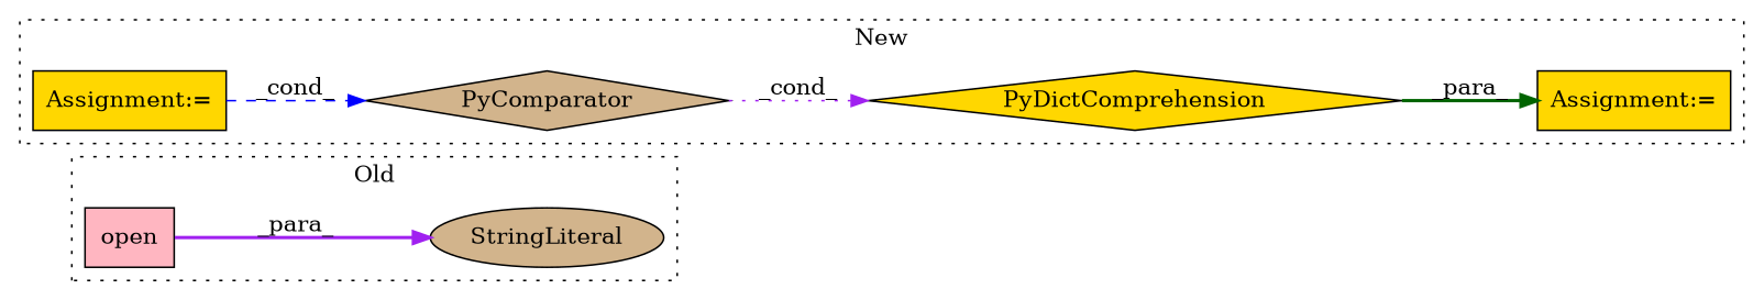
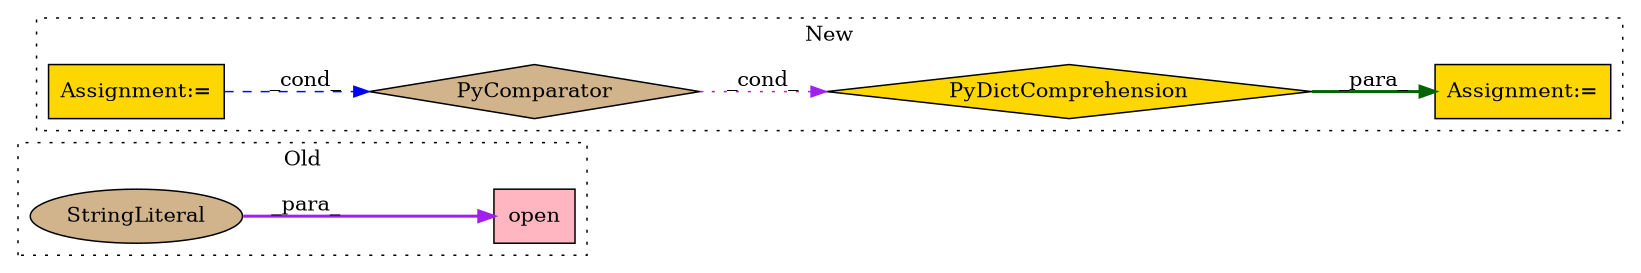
  digraph {
    rankdir=LR
    node [a=7 fillcolor=gold shape=box style=filled]
    edge [color=purple style=bold]
    n1 [a=32 fillcolor=lightpink l="5,1" label=open s="311,332"]
    n2 [a=45 fillcolor=tan l=4 label=StringLiteral s=328 shape=ellipse]
    n3 [a=110 l=123 label=PyDictComprehension s=1754 shape=diamond]
    n4 [a=113 fillcolor=tan l=37 label=PyComparator s=1832 shape=diamond]
    n5 [l=1 label="Assignment:=" s=1656]
    n6 [l=12 label="Assignment:=" s=1742]
    subgraph cluster_1 {
      label=Old
      style=dotted
      n1
      n2
    }
    subgraph cluster_2 {
      label=New
      style=dotted
      n3
      n4
      n5
      n6
    }
-   n1 -> n2 [label=_para_]
+   n2 -> n1 [label=_para_]
    n3 -> n6 [color=darkgreen label=_para_]
    n4 -> n3 [label=_cond_ style=dotted]
    n5 -> n4 [color=blue label=_cond_ style=dashed]
  }
